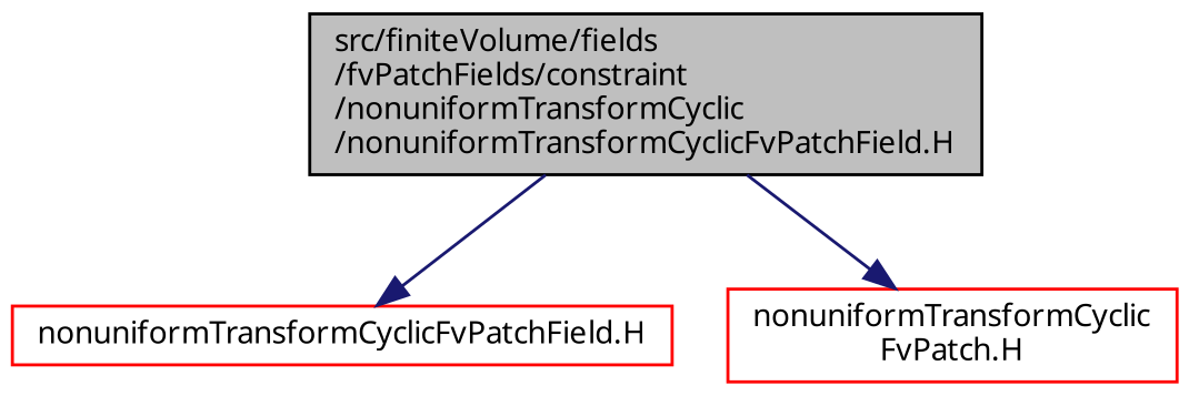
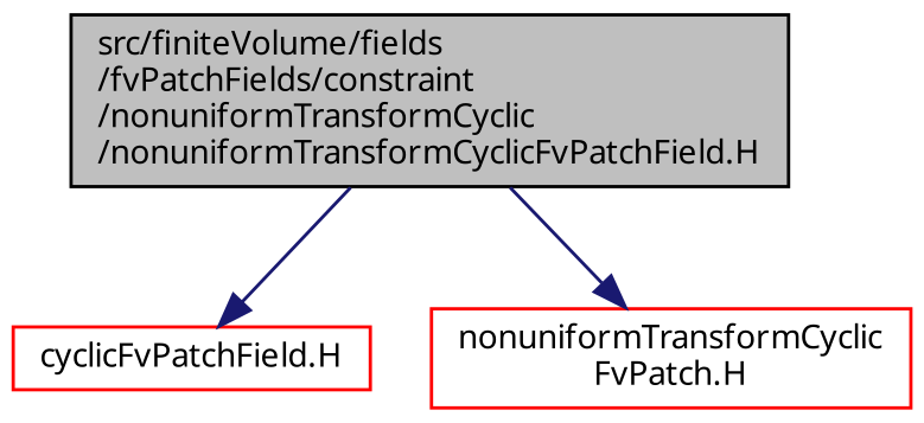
  digraph {
    fontname="Noto Sans"
    node [color=red fontname="Noto Sans" fontsize=10 shape=record]
    edge [color=midnightblue fontname="Noto Sans" fontsize=10 labelfontname=FreeSans labelfontsize=10 style=solid]
    n1 [color=black fillcolor=grey75 fontcolor=black height=0.2 label="src/finiteVolume/fields\l/fvPatchFields/constraint\l/nonuniformTransformCyclic\l/nonuniformTransformCyclicFvPatchField.H" style=filled width=0.4]
-   n2 [height=0.2 label="nonuniformTransformCyclicFvPatchField.H" width=0.4]
+   n2 [height=0.2 label="cyclicFvPatchField.H" width=0.4]
    n3 [height=0.2 label="nonuniformTransformCyclic\lFvPatch.H" width=0.4]
    n1 -> n2
    n1 -> n3
  }
